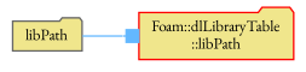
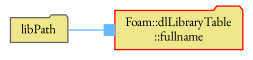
  digraph {
    rankdir=LR
    fontname="EB Garamond"
    node [fillcolor=khaki fontname="EB Garamond" fontsize=10 shape=folder style=filled]
    n1 [color=gray40 fontcolor=black height=0.2 label=libPath width=0.4]
-   n2 [color=red height=0.2 label="Foam::dlLibraryTable\l::libPath" width=0.4]
+   n2 [color=red height=0.2 label="Foam::dlLibraryTable\l::fullname" width=0.4]
    n1 -> n2 [color=steelblue1 fontname="EB Garamond" fontsize=10 labelfontname=Helvetica labelfontsize=10 style=solid arrowhead=box]
  }
